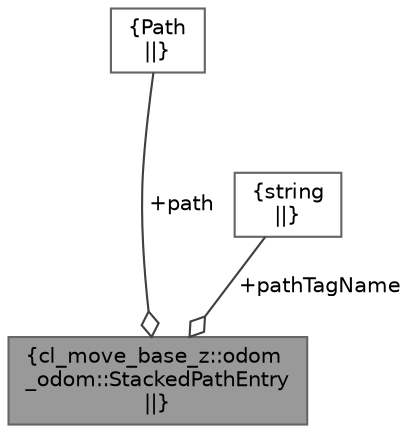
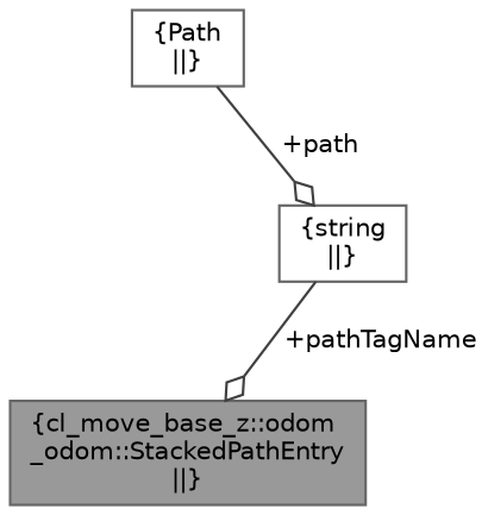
  digraph {
    node [color=gray40 fillcolor=white fontname=Helvetica fontsize=10 shape=box style=filled]
    edge [arrowhead=odiamond color=grey25 fontname=Helvetica fontsize=10 labelfontname=Helvetica labelfontsize=10 style=solid]
    n1 [fillcolor=grey60 fontcolor=black height=0.2 label="{cl_move_base_z::odom\l_odom::StackedPathEntry\n||}" width=0.4]
    n2 [height=0.2 label="{Path\n||}" width=0.4]
    n3 [height=0.2 label="{string\n||}" width=0.4]
-   n2 -> n1 [label=" +path"]
+   n2 -> n3 [label=" +path"]
    n3 -> n1 [label=" +pathTagName"]
  }
